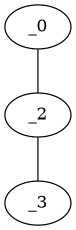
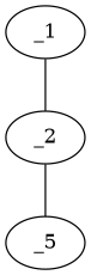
  graph {
    fontname="DejaVu Serif"
    node [fontname="DejaVu Serif" histo10=0 histo11=0 histo12=0 histo13=0 histo14=0 histo15=0 histo16=0 histo17=0 histo18=0 histo19=0 histo2=0 histo20=0 histo23=0 histo24=0 histo27=0 histo28=0 histo29=0 histo3=0 histo30=0 histo31=0 histo32=0 histo33=0 histo34=0 histo35=0 histo36=0 histo37=0 histo38=0 histo39=0 histo4=0 histo40=0 histo41=0 histo44=0 histo45=0 histo46=0 histo48=0 histo49=0 histo50=0 histo51=0 histo52=0 histo53=0 histo54=0 histo55=0 histo56=0 histo57=0 histo58=0 histo59=0 histo6=0 histo60=0 histo61=0 histo62=0 histo63=0 histo64=0 histo7=0 histo8=0 histo9=0]
    edge [fontname="DejaVu Serif"]
-   _1 [histo1=0.981826 histo2=0.00440589 histo21=0.000550737 histo22=0.00192758 histo25=0 histo26=0.00110147 histo42=0.000137684 histo43=0.00316674 histo47=0.000963789 histo5=0.00440589 histo63=0.000137684 histo64=0.00137684 label=_0]
+   _1 [histo1=0.981826 histo2=0.00440589 histo21=0.000550737 histo22=0.00192758 histo25=0 histo26=0.00110147 histo42=0.000137684 histo43=0.00316674 histo47=0.000963789 histo5=0.00440589 histo63=0.000137684 histo64=0.00137684]
    _2 [histo1=0.284699 histo21=0.0346995 histo22=0.00245902 histo25=0.00874317 histo26=0.00956284 histo42=0.0010929 histo43=0.00136612 histo47=0.0010929 histo5=0.656284]
-   _3 [histo1=0 histo21=0.0282 histo22=0 histo25=0.43069 histo26=0.00897272 histo29=0.00201428 histo42=0.00531038 histo43=0 histo45=0.000183117 histo47=0 histo5=0.418605 histo9=0.106025]
+   _3 [histo1=0 histo21=0.0282 histo22=0 histo25=0.43069 histo26=0.00897272 histo29=0.00201428 histo42=0.00531038 histo43=0 histo45=0.000183117 histo47=0 histo5=0.418605 histo9=0.106025 label=_5]
    _1 -- _2 [boundary=1]
    _2 -- _3 [boundary=834]
  }
